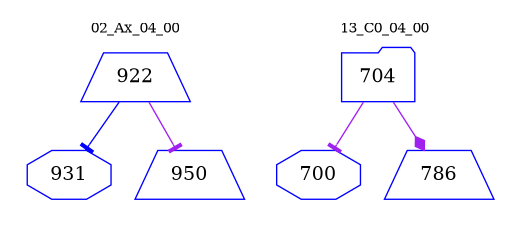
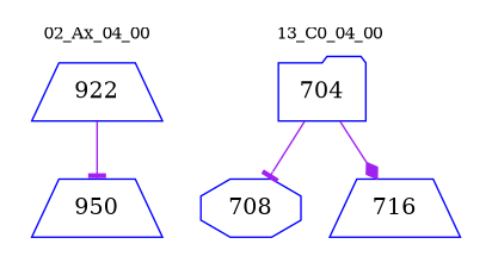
  digraph {
    node [color=blue shape=trapezium]
    edge [arrowhead=tee color=purple]
    n1 [label=922]
-   n2 [label=931 shape=octagon]
    n3 [label=950]
    n4 [label=704 shape=folder]
-   n5 [label=700 shape=octagon]
-   n6 [label=786]
+   n5 [label=708 shape=octagon]
+   n6 [label=716]
    subgraph cluster_1 {
      color=white
      fontsize=10
      label="02_Ax_04_00"
      n1
-     n2
      n3
    }
    subgraph cluster_2 {
      color=white
      fontsize=10
      label="13_C0_04_00"
      n4
      n5
      n6
    }
-   n1 -> n2 [color=blue]
    n1 -> n3
    n4 -> n5
    n4 -> n6 [arrowhead=diamond]
  }
